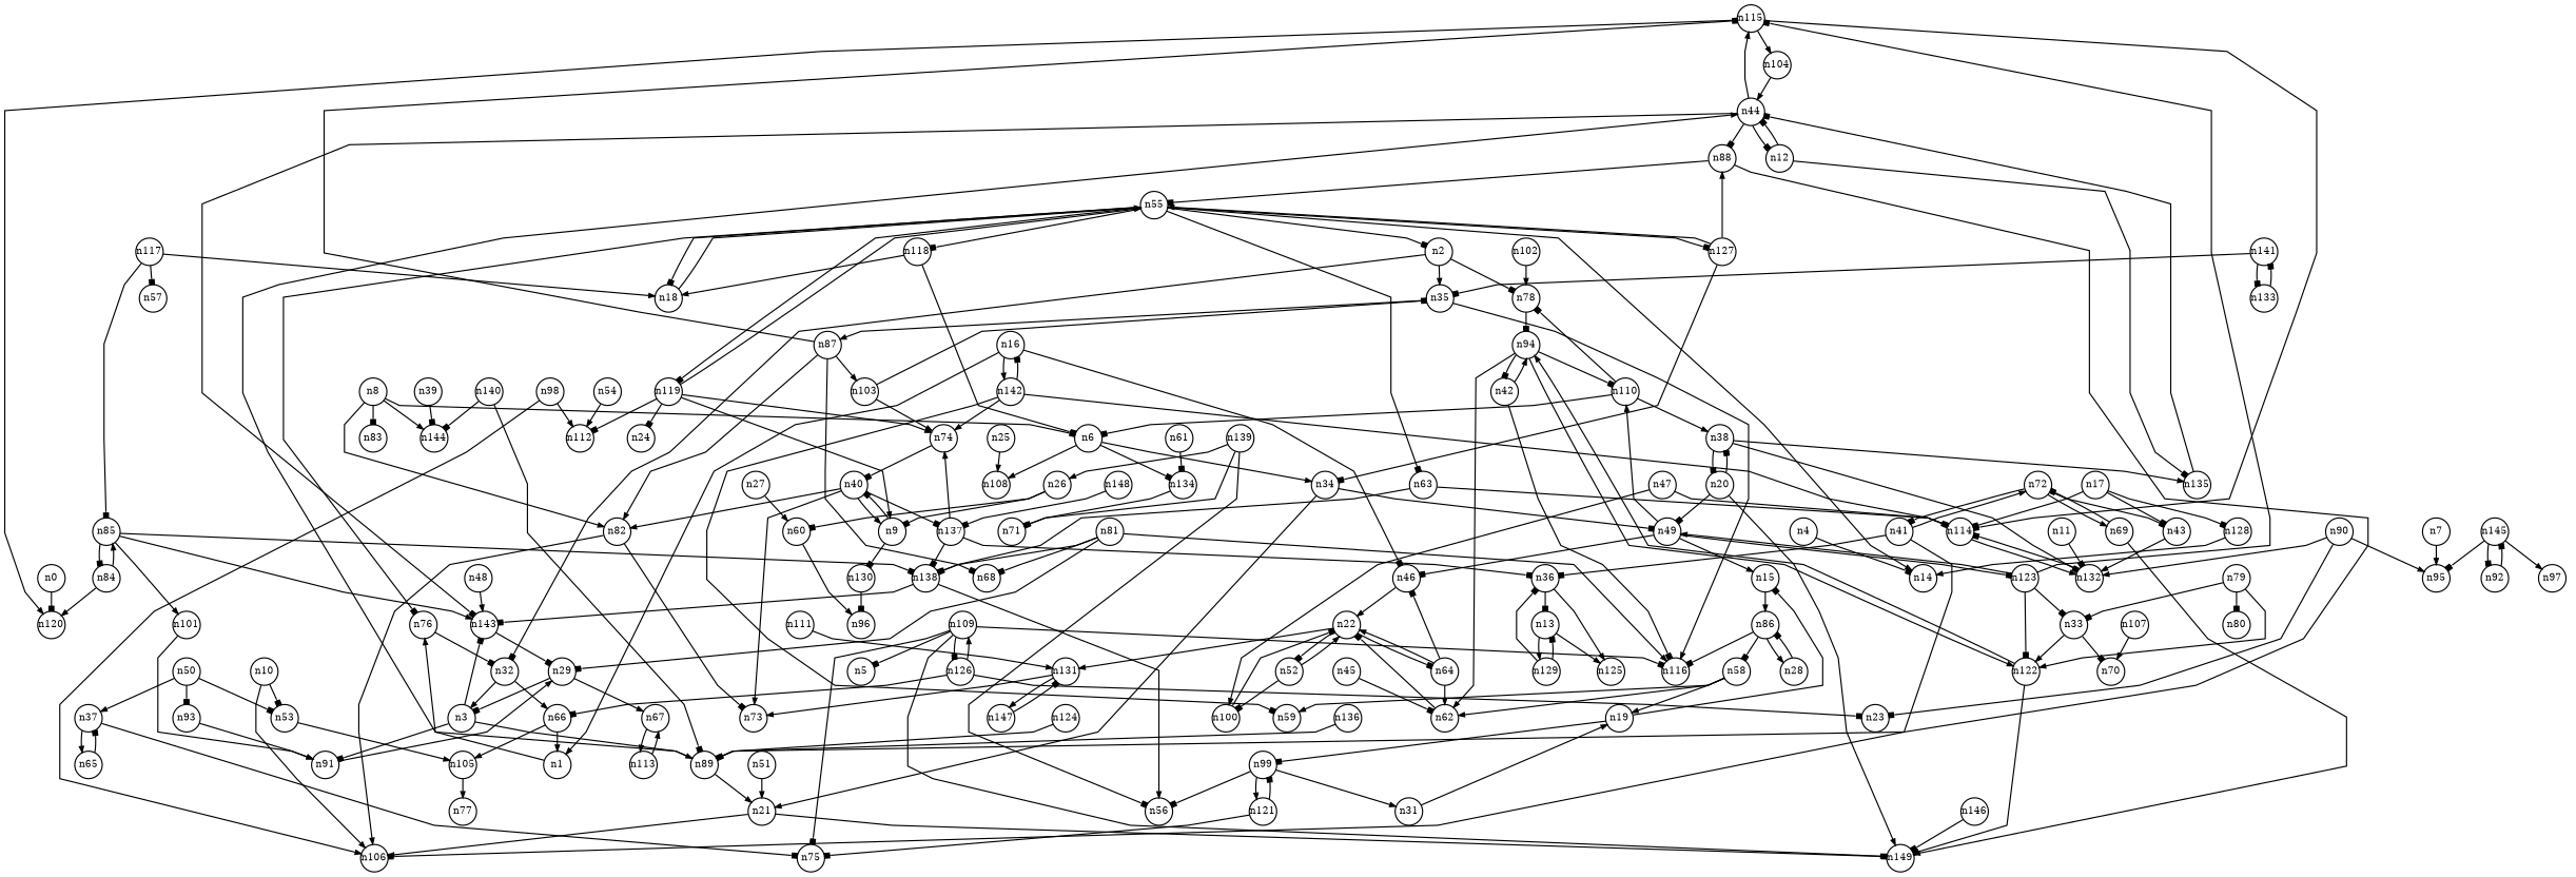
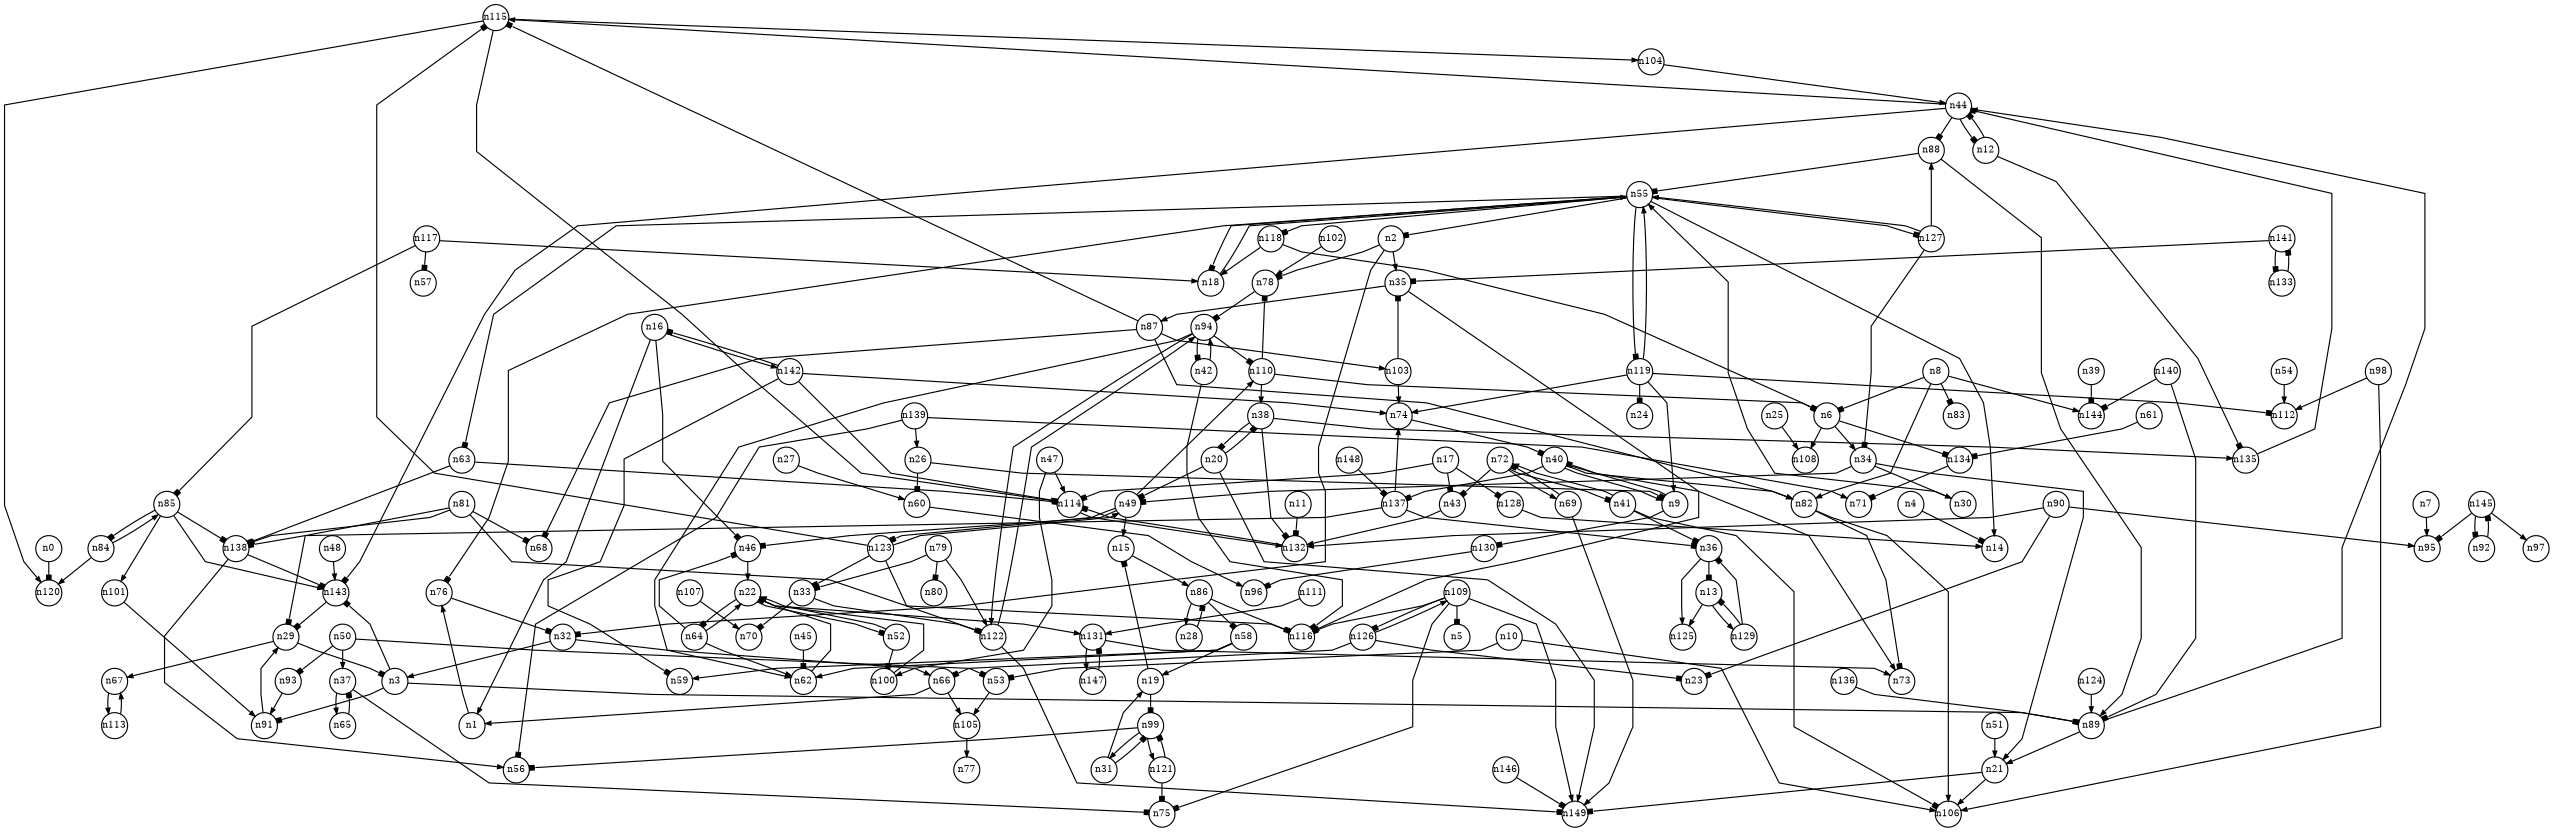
  digraph {
    fontsize=8
    nodesep=0.22
    nodesize=0.32
    ranksep=0.22
    splines=polyline
    node [fixedsize=shape fontsize=8 shape=circle]
    edge [arrowhead=box arrowsize=0.5]
    n0 [width=0.32]
    n120 [width=0.32]
    n32 [width=0.32]
    n3 [width=0.32]
    n66 [width=0.32]
    n89 [width=0.32]
    n91 [width=0.32]
    n143 [width=0.32]
    n105 [width=0.32]
    n1 [width=0.32]
    n21 [width=0.32]
    n44 [width=0.32]
    n29 [width=0.32]
    n77 [width=0.32]
    n76 [width=0.32]
    n2 [width=0.32]
    n35 [width=0.32]
    n78 [width=0.32]
    n116 [width=0.32]
    n87 [width=0.32]
    n94 [width=0.32]
    n82 [width=0.32]
    n115 [width=0.32]
    n68 [width=0.32]
    n103 [width=0.32]
    n110 [width=0.32]
    n62 [width=0.32]
    n122 [width=0.32]
    n42 [width=0.32]
    n106 [width=0.32]
    n73 [width=0.32]
    n114 [width=0.32]
    n104 [width=0.32]
    n74 [width=0.32]
    n6 [width=0.32]
    n38 [width=0.32]
    n22 [width=0.32]
    n149 [width=0.32]
    n12 [width=0.32]
    n88 [width=0.32]
    n135 [width=0.32]
    n55 [width=0.32]
    n67 [width=0.32]
    n113 [width=0.32]
    n4 [width=0.32]
    n14 [width=0.32]
    n108 [width=0.32]
    n134 [width=0.32]
    n34 [width=0.32]
    n71 [width=0.32]
    n49 [width=0.32]
+   n30 [width=0.32]
    n46 [width=0.32]
    n15 [width=0.32]
    n123 [width=0.32]
    n7 [width=0.32]
    n95 [width=0.32]
    n8 [width=0.32]
    n83 [width=0.32]
    n144 [width=0.32]
    n130 [width=0.32]
    n96 [width=0.32]
    n9 [width=0.32]
    n40 [width=0.32]
    n137 [width=0.32]
    n36 [width=0.32]
    n138 [width=0.32]
    n53 [width=0.32]
    n10 [width=0.32]
    n132 [width=0.32]
    n11 [width=0.32]
    n13 [width=0.32]
    n125 [width=0.32]
    n129 [width=0.32]
    n16 [width=0.32]
    n142 [width=0.32]
    n59 [width=0.32]
    n52 [width=0.32]
    n64 [width=0.32]
    n131 [width=0.32]
    n100 [width=0.32]
    n147 [width=0.32]
    n43 [width=0.32]
    n17 [width=0.32]
    n128 [width=0.32]
    n86 [width=0.32]
    n58 [width=0.32]
    n28 [width=0.32]
    n19 [width=0.32]
    n99 [width=0.32]
    n31 [width=0.32]
    n56 [width=0.32]
    n121 [width=0.32]
    n75 [width=0.32]
    n33 [width=0.32]
    n20 [width=0.32]
    n70 [width=0.32]
    n25 [width=0.32]
    n26 [width=0.32]
    n60 [width=0.32]
    n27 [width=0.32]
    n18 [width=0.32]
    n63 [width=0.32]
    n118 [width=0.32]
    n119 [width=0.32]
    n127 [width=0.32]
    n112 [width=0.32]
    n24 [width=0.32]
    n37 [width=0.32]
    n65 [width=0.32]
    n39 [width=0.32]
    n41 [width=0.32]
    n72 [width=0.32]
    n69 [width=0.32]
    n45 [width=0.32]
    n47 [width=0.32]
    n48 [width=0.32]
    n50 [width=0.32]
    n93 [width=0.32]
    n51 [width=0.32]
    n54 [width=0.32]
    n61 [width=0.32]
    n79 [width=0.32]
    n80 [width=0.32]
    n81 [width=0.32]
    n85 [width=0.32]
    n101 [width=0.32]
    n84 [width=0.32]
    n90 [width=0.32]
    n23 [width=0.32]
    n98 [width=0.32]
    n102 [width=0.32]
    n107 [width=0.32]
    n109 [width=0.32]
    n5 [width=0.32]
    n126 [width=0.32]
    n111 [width=0.32]
    n117 [width=0.32]
    n57 [width=0.32]
    n124 [width=0.32]
    n136 [width=0.32]
    n139 [width=0.32]
    n140 [width=0.32]
    n141 [width=0.32]
    n133 [width=0.32]
    n92 [width=0.32]
    n145 [width=0.32]
    n97 [width=0.32]
    n146 [width=0.32]
    n148 [width=0.32]
    n0 -> n120
    n32 -> n3 [arrowhead=normal]
    n32 -> n66 [arrowhead=normal]
    n3 -> n89 [arrowhead=normal]
    n3 -> n91
    n3 -> n143
    n66 -> n105 [arrowhead=normal]
    n66 -> n1 [arrowhead=normal]
    n89 -> n21 [arrowhead=normal]
    n89 -> n44 [arrowhead=normal]
    n91 -> n29 [arrowhead=normal]
    n143 -> n29
    n105 -> n77 [arrowhead=normal]
    n1 -> n76 [arrowhead=normal]
    n21 -> n106 [arrowhead=normal]
    n21 -> n149
    n44 -> n143
    n44 -> n115 [arrowhead=normal]
    n44 -> n12
    n44 -> n88
    n29 -> n3
    n29 -> n67 [arrowhead=normal]
    n76 -> n32
    n2 -> n32
    n2 -> n35 [arrowhead=normal]
    n2 -> n78
    n35 -> n116 [arrowhead=normal]
    n35 -> n87 [arrowhead=normal]
    n78 -> n94
    n87 -> n82 [arrowhead=normal]
    n87 -> n115
    n87 -> n68
    n87 -> n103 [arrowhead=normal]
    n94 -> n110
    n94 -> n62 [arrowhead=normal]
    n94 -> n122 [arrowhead=normal]
    n94 -> n42
    n82 -> n106 [arrowhead=normal]
    n82 -> n73
    n115 -> n120 [arrowhead=normal]
    n115 -> n114
    n115 -> n104 [arrowhead=normal]
    n103 -> n35
    n103 -> n74 [arrowhead=normal]
    n110 -> n78
    n110 -> n6
    n110 -> n38 [arrowhead=normal]
    n62 -> n22
    n122 -> n94 [arrowhead=normal]
    n122 -> n149
    n42 -> n116
    n42 -> n94 [arrowhead=normal]
    n114 -> n132 [arrowhead=normal]
    n104 -> n44 [arrowhead=normal]
    n74 -> n40
    n6 -> n108 [arrowhead=normal]
    n6 -> n134
    n6 -> n34 [arrowhead=normal]
    n38 -> n135 [arrowhead=normal]
    n38 -> n132
    n38 -> n20
    n22 -> n52
    n22 -> n64
    n22 -> n131 [arrowhead=normal]
    n12 -> n44
    n12 -> n135
    n88 -> n89 [arrowhead=normal]
    n88 -> n55
    n135 -> n44
    n55 -> n76
    n55 -> n2
    n55 -> n14 [arrowhead=normal]
    n55 -> n18
    n55 -> n63
    n55 -> n118
    n55 -> n119
    n55 -> n127
    n67 -> n113 [arrowhead=normal]
    n113 -> n67 [arrowhead=normal]
    n4 -> n14
    n134 -> n71
    n34 -> n21 [arrowhead=normal]
    n34 -> n49
+   n34 -> n30 [arrowhead=normal]
    n49 -> n110 [arrowhead=normal]
    n49 -> n46
    n49 -> n15 [arrowhead=normal]
    n49 -> n123
+   n30 -> n55 [arrowhead=normal]
    n46 -> n22 [arrowhead=normal]
    n15 -> n86 [arrowhead=normal]
    n123 -> n115
    n123 -> n122
    n123 -> n49 [arrowhead=normal]
    n123 -> n33
    n7 -> n95 [arrowhead=normal]
    n8 -> n82 [arrowhead=normal]
    n8 -> n6
    n8 -> n83
    n8 -> n144 [arrowhead=normal]
    n130 -> n96
    n9 -> n130
    n9 -> n40
    n40 -> n82 [arrowhead=normal]
    n40 -> n73 [arrowhead=normal]
    n40 -> n9 [arrowhead=normal]
    n40 -> n137
    n137 -> n74 [arrowhead=normal]
    n137 -> n36
    n137 -> n138
    n36 -> n13
    n36 -> n125 [arrowhead=normal]
    n138 -> n143
    n138 -> n56 [arrowhead=normal]
    n53 -> n105 [arrowhead=normal]
    n10 -> n106 [arrowhead=normal]
    n10 -> n53
    n132 -> n114
    n11 -> n132
    n13 -> n125 [arrowhead=normal]
    n13 -> n129 [arrowhead=normal]
    n129 -> n36
    n129 -> n13
    n16 -> n1 [arrowhead=normal]
    n16 -> n46
    n16 -> n142 [arrowhead=normal]
    n142 -> n114 [arrowhead=normal]
    n142 -> n74 [arrowhead=normal]
    n142 -> n16
    n142 -> n59
    n52 -> n22 [arrowhead=normal]
    n52 -> n100
    n64 -> n62 [arrowhead=normal]
    n64 -> n22 [arrowhead=normal]
    n64 -> n46
    n131 -> n73 [arrowhead=normal]
    n131 -> n147 [arrowhead=normal]
    n100 -> n22
    n147 -> n131
    n43 -> n132 [arrowhead=normal]
    n17 -> n114
    n17 -> n43
    n17 -> n128
    n128 -> n14 [arrowhead=normal]
    n86 -> n116
    n86 -> n58
    n86 -> n28 [arrowhead=normal]
    n58 -> n62 [arrowhead=normal]
    n58 -> n59 [arrowhead=normal]
    n58 -> n19 [arrowhead=normal]
    n28 -> n86
    n19 -> n15
    n19 -> n99
    n99 -> n31 [arrowhead=normal]
    n99 -> n56
    n99 -> n121 [arrowhead=normal]
    n31 -> n19 [arrowhead=normal]
+   n31 -> n99
    n121 -> n99
    n121 -> n75
    n33 -> n122 [arrowhead=normal]
    n33 -> n70
    n20 -> n38
    n20 -> n149 [arrowhead=normal]
    n20 -> n49
    n25 -> n108 [arrowhead=normal]
    n26 -> n9
    n26 -> n60
    n60 -> n96 [arrowhead=normal]
    n27 -> n60 [arrowhead=normal]
    n18 -> n55 [arrowhead=normal]
    n63 -> n114
    n63 -> n138
    n118 -> n6
    n118 -> n18 [arrowhead=normal]
    n119 -> n74 [arrowhead=normal]
    n119 -> n55 [arrowhead=normal]
    n119 -> n9 [arrowhead=normal]
    n119 -> n112
    n119 -> n24
    n127 -> n88 [arrowhead=normal]
    n127 -> n55 [arrowhead=normal]
    n127 -> n34
    n37 -> n75
    n37 -> n65 [arrowhead=normal]
    n65 -> n37
    n39 -> n144
    n41 -> n106
    n41 -> n36
    n41 -> n72 [arrowhead=normal]
    n72 -> n43
    n72 -> n41
    n72 -> n69 [arrowhead=normal]
    n69 -> n149 [arrowhead=normal]
    n69 -> n72
    n45 -> n62
    n47 -> n114 [arrowhead=normal]
    n47 -> n100 [arrowhead=normal]
    n48 -> n143 [arrowhead=normal]
    n50 -> n53
    n50 -> n37 [arrowhead=normal]
    n50 -> n93
    n93 -> n91 [arrowhead=normal]
    n51 -> n21 [arrowhead=normal]
    n54 -> n112 [arrowhead=normal]
    n61 -> n134
    n79 -> n122 [arrowhead=normal]
    n79 -> n33
    n79 -> n80
    n81 -> n29
    n81 -> n116 [arrowhead=normal]
    n81 -> n68
    n81 -> n138 [arrowhead=normal]
    n85 -> n143 [arrowhead=normal]
    n85 -> n138
    n85 -> n101 [arrowhead=normal]
    n85 -> n84
    n101 -> n91 [arrowhead=normal]
    n84 -> n120 [arrowhead=normal]
    n84 -> n85 [arrowhead=normal]
    n90 -> n95 [arrowhead=normal]
    n90 -> n132 [arrowhead=normal]
    n90 -> n23
    n98 -> n106 [arrowhead=normal]
    n98 -> n112 [arrowhead=normal]
    n102 -> n78 [arrowhead=normal]
    n107 -> n70 [arrowhead=normal]
    n109 -> n116
    n109 -> n149 [arrowhead=normal]
    n109 -> n75
    n109 -> n5
    n109 -> n126
    n126 -> n66
    n126 -> n23
    n126 -> n109 [arrowhead=normal]
    n111 -> n131 [arrowhead=normal]
    n117 -> n18 [arrowhead=normal]
    n117 -> n85
    n117 -> n57
    n124 -> n89 [arrowhead=normal]
    n136 -> n89
    n139 -> n71 [arrowhead=normal]
    n139 -> n56
    n139 -> n26 [arrowhead=normal]
    n140 -> n89
    n140 -> n144
    n141 -> n35
    n141 -> n133
    n133 -> n141
    n92 -> n145
    n145 -> n95
    n145 -> n92
    n145 -> n97 [arrowhead=normal]
    n146 -> n149
    n148 -> n137
  }
